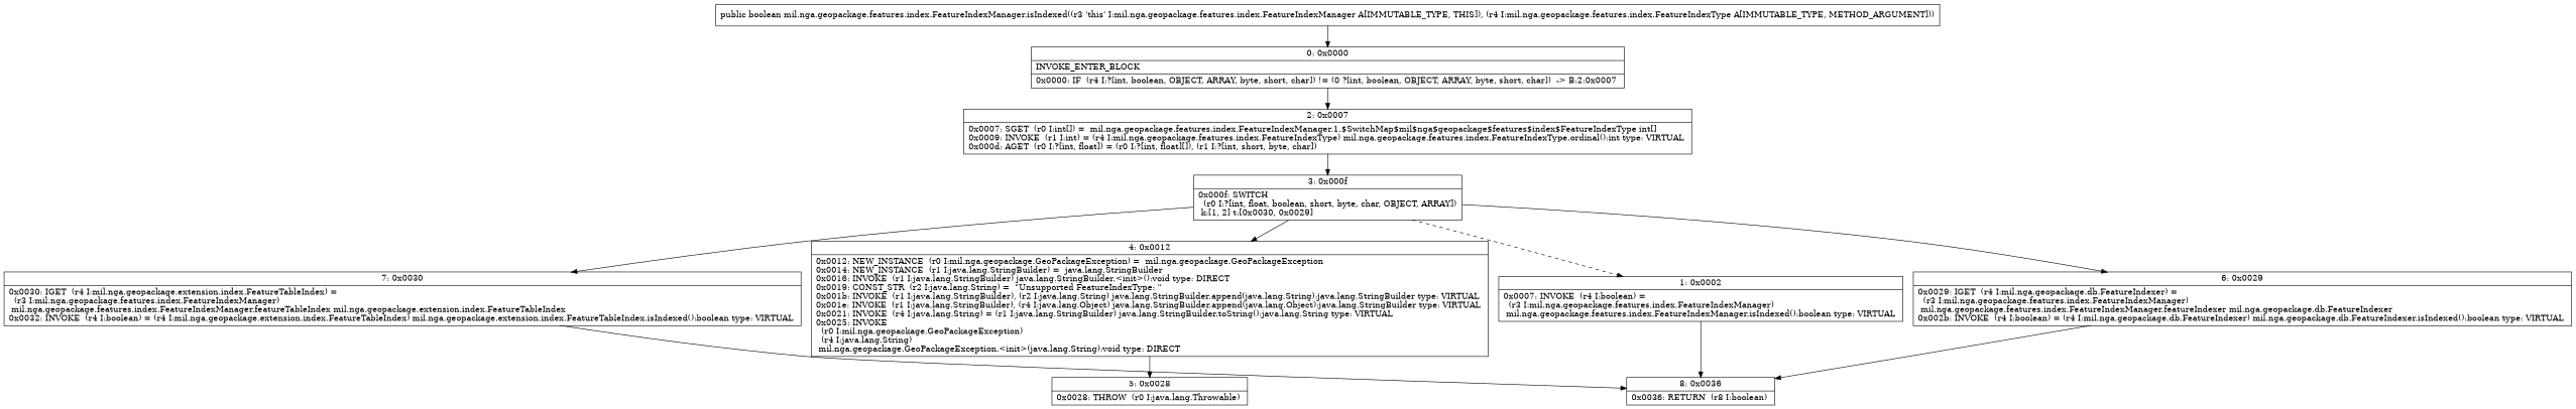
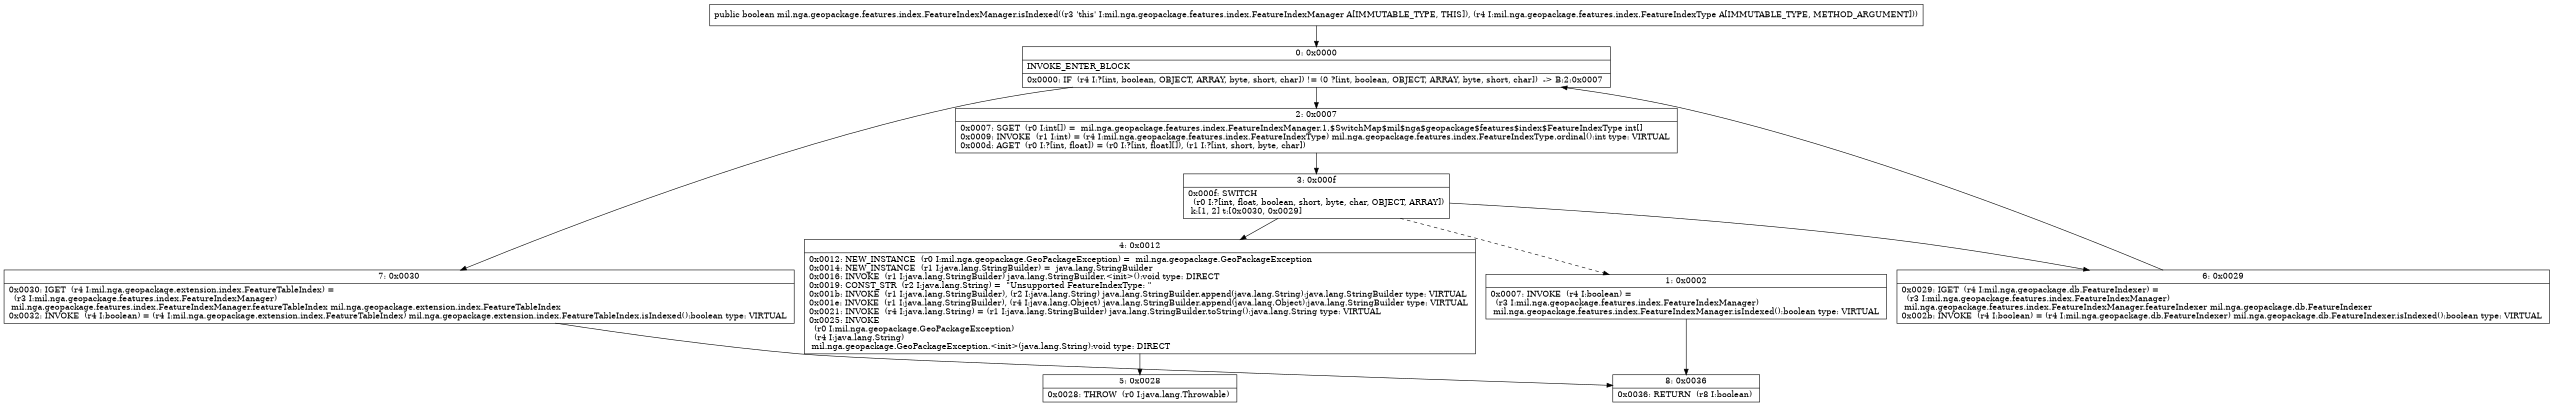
  digraph {
    fontname="DejaVu Serif"
    node [fontname="DejaVu Serif" shape=record]
    edge [fontname="DejaVu Serif"]
    n1 [label="{0\:\ 0x0000|INVOKE_ENTER_BLOCK\l|0x0000: IF  (r4 I:?[int, boolean, OBJECT, ARRAY, byte, short, char]) != (0 ?[int, boolean, OBJECT, ARRAY, byte, short, char])  \-\> B:2:0x0007 \l}"]
    n2 [label="{2\:\ 0x0007|0x0007: SGET  (r0 I:int[]) =  mil.nga.geopackage.features.index.FeatureIndexManager.1.$SwitchMap$mil$nga$geopackage$features$index$FeatureIndexType int[] \l0x0009: INVOKE  (r1 I:int) = (r4 I:mil.nga.geopackage.features.index.FeatureIndexType) mil.nga.geopackage.features.index.FeatureIndexType.ordinal():int type: VIRTUAL \l0x000d: AGET  (r0 I:?[int, float]) = (r0 I:?[int, float][]), (r1 I:?[int, short, byte, char]) \l}"]
    n3 [label="{1\:\ 0x0002|0x0007: INVOKE  (r4 I:boolean) = \l  (r3 I:mil.nga.geopackage.features.index.FeatureIndexManager)\l mil.nga.geopackage.features.index.FeatureIndexManager.isIndexed():boolean type: VIRTUAL \l}"]
    n4 [label="{8\:\ 0x0036|0x0036: RETURN  (r8 I:boolean) \l}"]
    n5 [label="{3\:\ 0x000f|0x000f: SWITCH  \l  (r0 I:?[int, float, boolean, short, byte, char, OBJECT, ARRAY])\l k:[1, 2] t:[0x0030, 0x0029] \l}"]
    n6 [label="{4\:\ 0x0012|0x0012: NEW_INSTANCE  (r0 I:mil.nga.geopackage.GeoPackageException) =  mil.nga.geopackage.GeoPackageException \l0x0014: NEW_INSTANCE  (r1 I:java.lang.StringBuilder) =  java.lang.StringBuilder \l0x0016: INVOKE  (r1 I:java.lang.StringBuilder) java.lang.StringBuilder.\<init\>():void type: DIRECT \l0x0019: CONST_STR  (r2 I:java.lang.String) =  \"Unsupported FeatureIndexType: \" \l0x001b: INVOKE  (r1 I:java.lang.StringBuilder), (r2 I:java.lang.String) java.lang.StringBuilder.append(java.lang.String):java.lang.StringBuilder type: VIRTUAL \l0x001e: INVOKE  (r1 I:java.lang.StringBuilder), (r4 I:java.lang.Object) java.lang.StringBuilder.append(java.lang.Object):java.lang.StringBuilder type: VIRTUAL \l0x0021: INVOKE  (r4 I:java.lang.String) = (r1 I:java.lang.StringBuilder) java.lang.StringBuilder.toString():java.lang.String type: VIRTUAL \l0x0025: INVOKE  \l  (r0 I:mil.nga.geopackage.GeoPackageException)\l  (r4 I:java.lang.String)\l mil.nga.geopackage.GeoPackageException.\<init\>(java.lang.String):void type: DIRECT \l}"]
    n7 [label="{6\:\ 0x0029|0x0029: IGET  (r4 I:mil.nga.geopackage.db.FeatureIndexer) = \l  (r3 I:mil.nga.geopackage.features.index.FeatureIndexManager)\l mil.nga.geopackage.features.index.FeatureIndexManager.featureIndexer mil.nga.geopackage.db.FeatureIndexer \l0x002b: INVOKE  (r4 I:boolean) = (r4 I:mil.nga.geopackage.db.FeatureIndexer) mil.nga.geopackage.db.FeatureIndexer.isIndexed():boolean type: VIRTUAL \l}"]
    n8 [label="{7\:\ 0x0030|0x0030: IGET  (r4 I:mil.nga.geopackage.extension.index.FeatureTableIndex) = \l  (r3 I:mil.nga.geopackage.features.index.FeatureIndexManager)\l mil.nga.geopackage.features.index.FeatureIndexManager.featureTableIndex mil.nga.geopackage.extension.index.FeatureTableIndex \l0x0032: INVOKE  (r4 I:boolean) = (r4 I:mil.nga.geopackage.extension.index.FeatureTableIndex) mil.nga.geopackage.extension.index.FeatureTableIndex.isIndexed():boolean type: VIRTUAL \l}"]
    n9 [label="{5\:\ 0x0028|0x0028: THROW  (r0 I:java.lang.Throwable) \l}"]
    n10 [label="{public boolean mil.nga.geopackage.features.index.FeatureIndexManager.isIndexed((r3 'this' I:mil.nga.geopackage.features.index.FeatureIndexManager A[IMMUTABLE_TYPE, THIS]), (r4 I:mil.nga.geopackage.features.index.FeatureIndexType A[IMMUTABLE_TYPE, METHOD_ARGUMENT])) }"]
    n1 -> n2
    n2 -> n5
    n3 -> n4
    n5 -> n3 [style=dashed]
    n5 -> n6
    n5 -> n7
-   n5 -> n8
+   n1 -> n8
    n6 -> n9
-   n7 -> n4
+   n7 -> n1
    n8 -> n4
    n10 -> n1
  }
